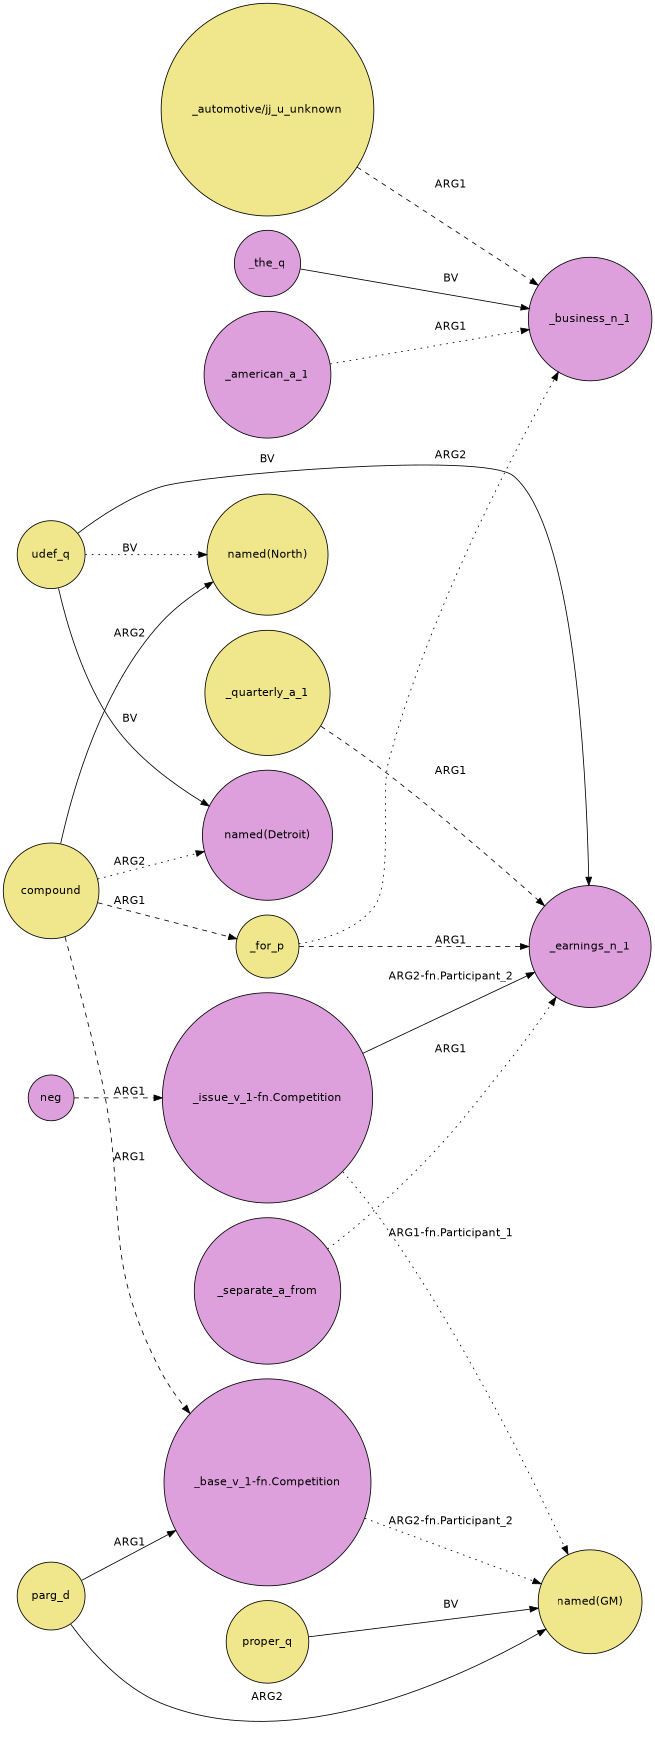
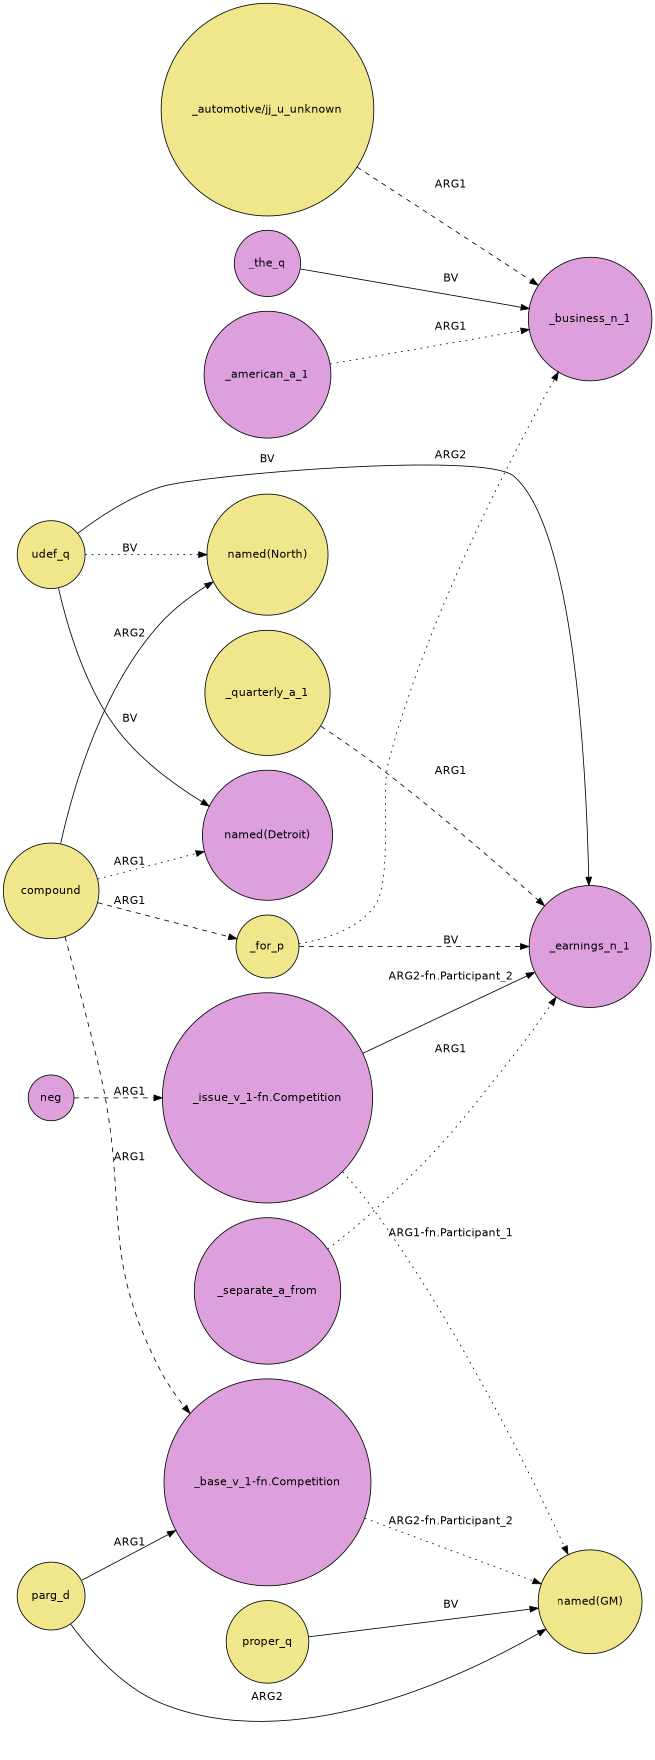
  digraph {
    fontname="DejaVu Sans"
    rankdir=LR
    node [fillcolor=plum fontname="DejaVu Sans" shape=circle style=filled]
    edge [fontname="DejaVu Sans" style=solid]
    _business_n_1
    "_automotive/jj_u_unknown" [fillcolor=khaki]
    _for_p [fillcolor=khaki]
    _earnings_n_1
    _the_q
    proper_q [fillcolor=khaki]
    "named(GM)" [fillcolor=khaki]
    udef_q [fillcolor=khaki]
    "named(Detroit)"
    "named(North)" [fillcolor=khaki]
    parg_d [fillcolor=khaki]
    "_base_v_1-fn.Competition"
    _american_a_1
    compound [fillcolor=khaki]
    "_issue_v_1-fn.Competition"
    _quarterly_a_1 [fillcolor=khaki]
    neg
    _separate_a_from
    "_automotive/jj_u_unknown" -> _business_n_1 [label=ARG1 style=dashed]
    _for_p -> _business_n_1 [label=ARG2 style=dotted]
-   _for_p -> _earnings_n_1 [label=ARG1 style=dashed]
+   _for_p -> _earnings_n_1 [label=BV style=dashed]
    _the_q -> _business_n_1 [label=BV]
    proper_q -> "named(GM)" [label=BV]
    udef_q -> _earnings_n_1 [label=BV]
    udef_q -> "named(Detroit)" [label=BV]
    udef_q -> "named(North)" [label=BV style=dotted]
    parg_d -> "named(GM)" [label=ARG2]
    parg_d -> "_base_v_1-fn.Competition" [label=ARG1]
    "_base_v_1-fn.Competition" -> "named(GM)" [label="ARG2-fn.Participant_2" style=dotted]
    _american_a_1 -> _business_n_1 [label=ARG1 style=dotted]
    compound -> _for_p [label=ARG1 style=dashed]
-   compound -> "named(Detroit)" [label=ARG2 style=dotted]
+   compound -> "named(Detroit)" [label=ARG1 style=dotted]
    compound -> "named(North)" [label=ARG2]
    compound -> "_base_v_1-fn.Competition" [label=ARG1 style=dashed]
    "_issue_v_1-fn.Competition" -> _earnings_n_1 [label="ARG2-fn.Participant_2"]
    "_issue_v_1-fn.Competition" -> "named(GM)" [label="ARG1-fn.Participant_1" style=dotted]
    _quarterly_a_1 -> _earnings_n_1 [label=ARG1 style=dashed]
    neg -> "_issue_v_1-fn.Competition" [label=ARG1 style=dashed]
    _separate_a_from -> _earnings_n_1 [label=ARG1 style=dotted]
  }
